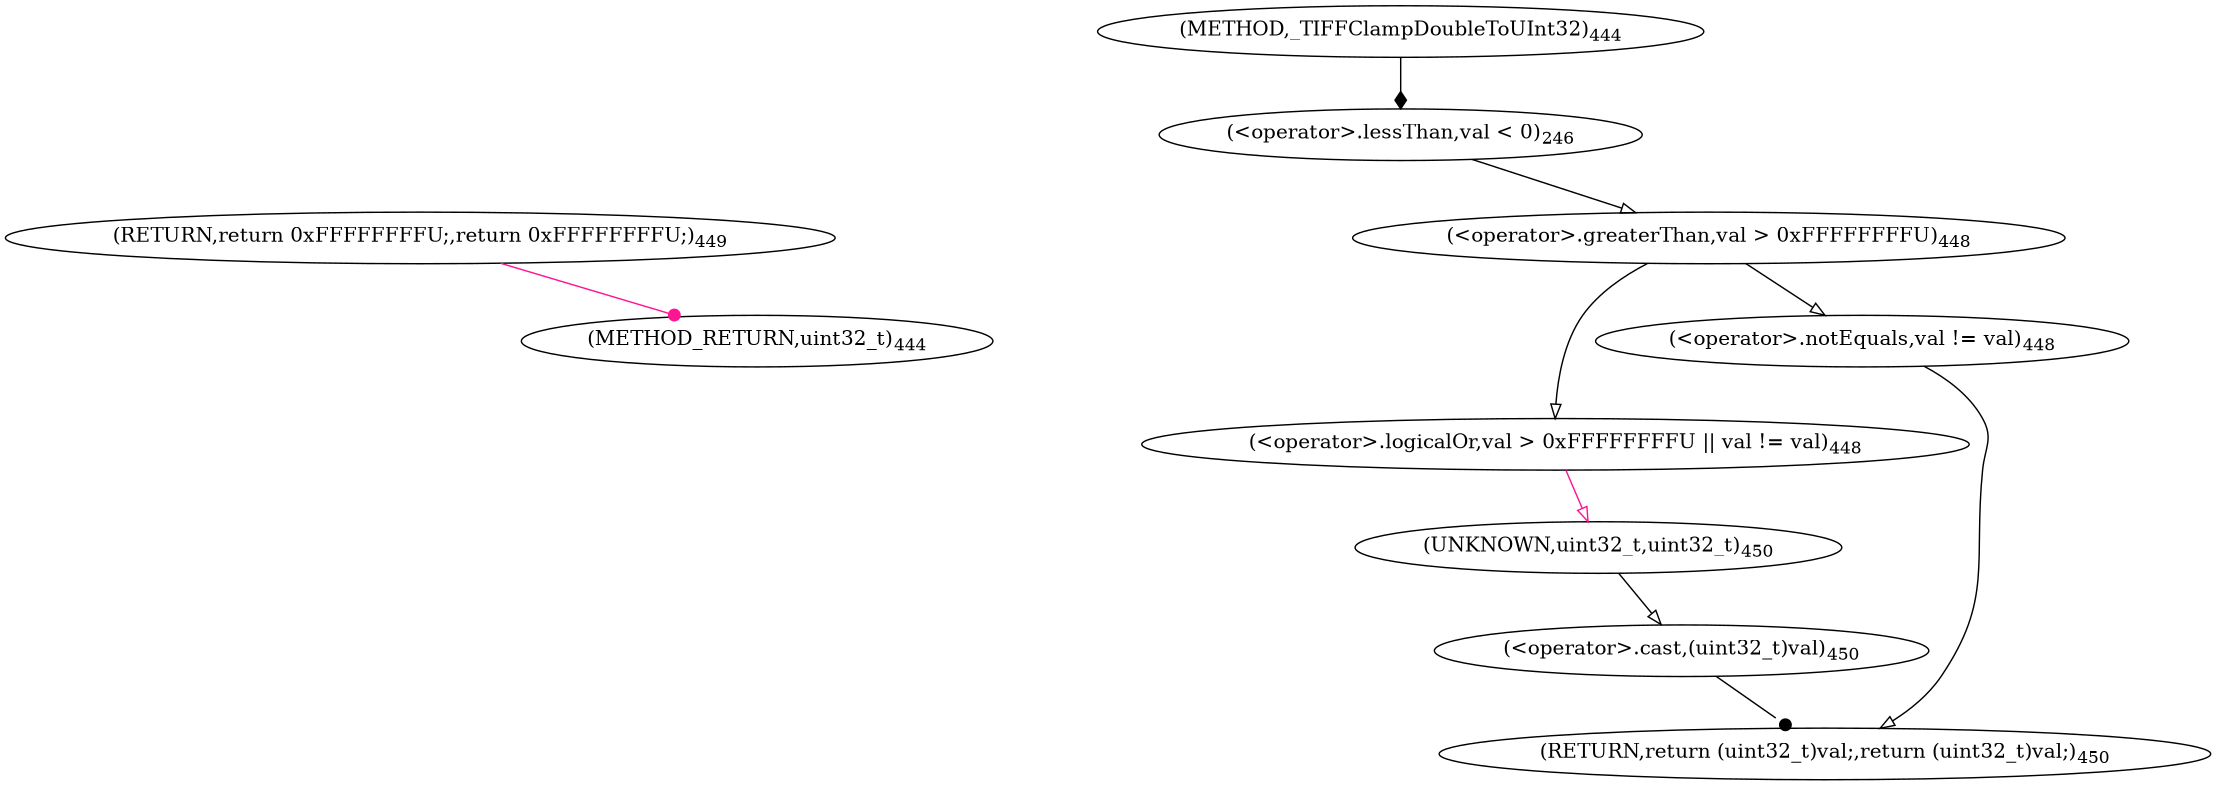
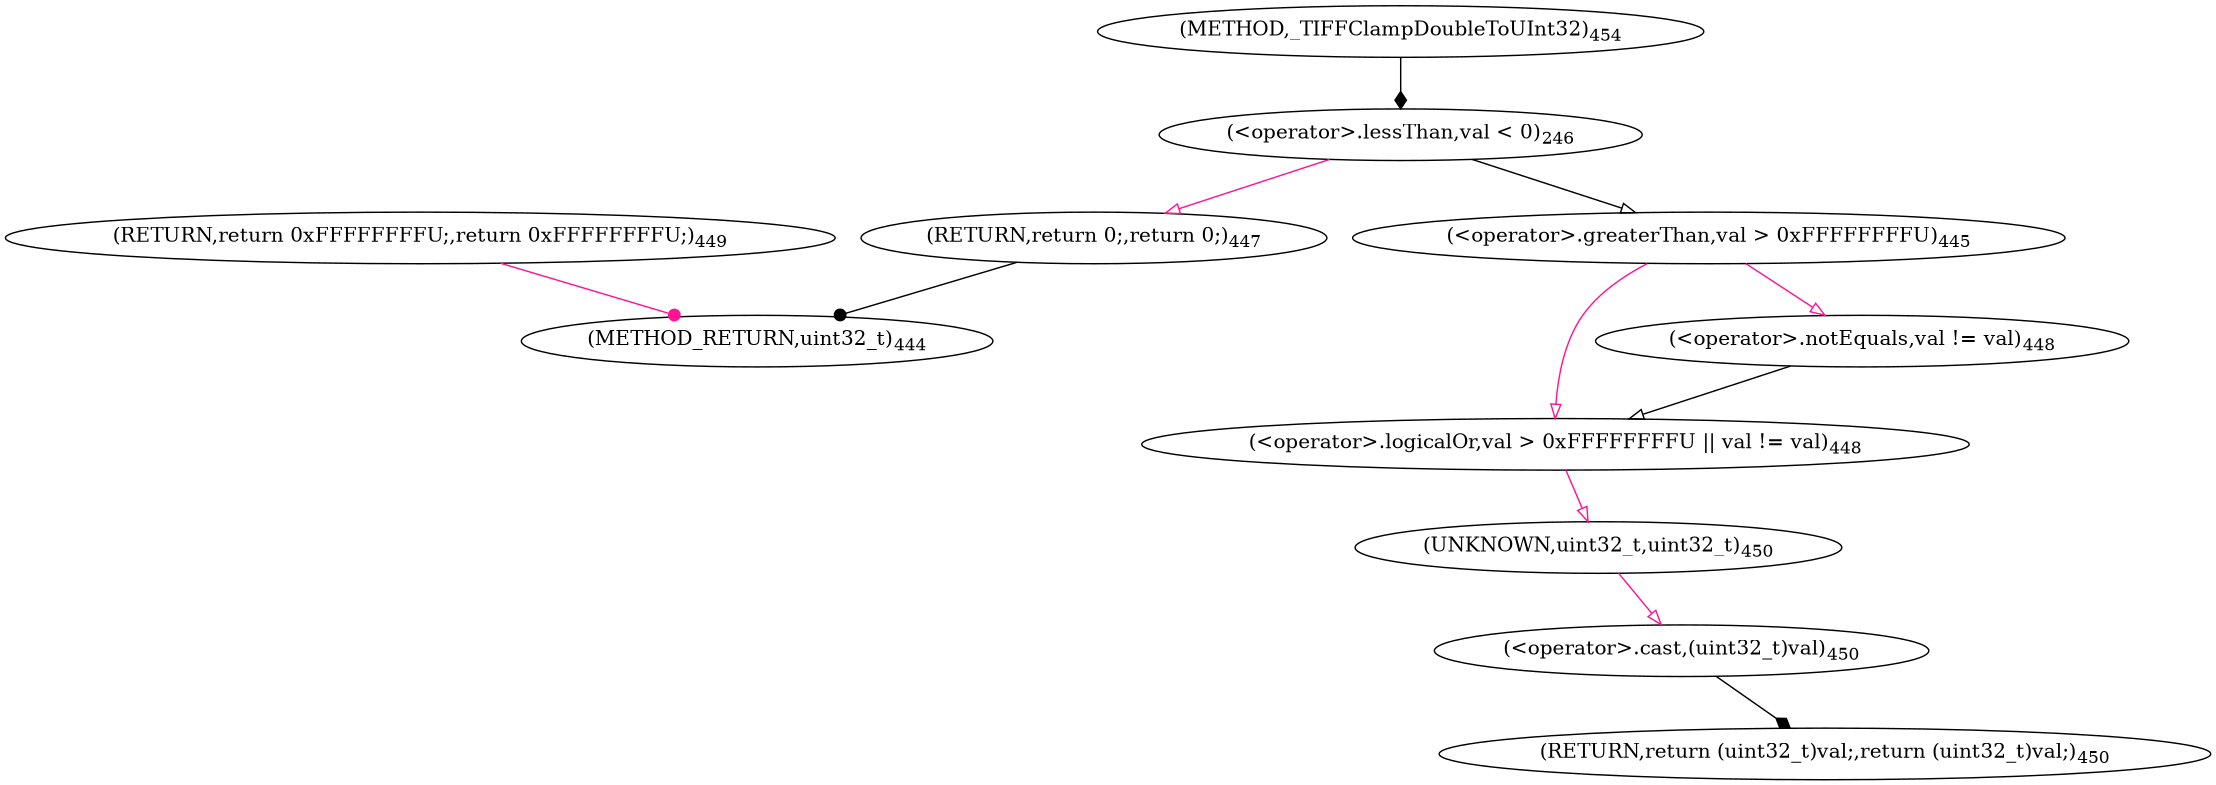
  digraph {
    edge [arrowhead=onormal color=deeppink]
    n1 [label=<(RETURN,return (uint32_t)val;,return (uint32_t)val;)<SUB>450</SUB>>]
    n2 [label=<(METHOD_RETURN,uint32_t)<SUB>444</SUB>>]
    n3 [label=<(&lt;operator&gt;.lessThan,val &lt; 0)<SUB>246</SUB>>]
-   n5 [label=<(&lt;operator&gt;.greaterThan,val &gt; 0xFFFFFFFFU)<SUB>448</SUB>>]
+   n4 [label=<(RETURN,return 0;,return 0;)<SUB>447</SUB>>]
+   n5 [label=<(&lt;operator&gt;.greaterThan,val &gt; 0xFFFFFFFFU)<SUB>445</SUB>>]
    n6 [label=<(&lt;operator&gt;.logicalOr,val &gt; 0xFFFFFFFFU || val != val)<SUB>448</SUB>>]
    n7 [label=<(&lt;operator&gt;.notEquals,val != val)<SUB>448</SUB>>]
    n8 [label=<(UNKNOWN,uint32_t,uint32_t)<SUB>450</SUB>>]
    n9 [label=<(RETURN,return 0xFFFFFFFFU;,return 0xFFFFFFFFU;)<SUB>449</SUB>>]
    n10 [label=<(&lt;operator&gt;.cast,(uint32_t)val)<SUB>450</SUB>>]
-   n11 [label=<(METHOD,_TIFFClampDoubleToUInt32)<SUB>444</SUB>>]
+   n11 [label=<(METHOD,_TIFFClampDoubleToUInt32)<SUB>454</SUB>>]
+   n3 -> n4
    n3 -> n5 [color=black]
-   n5 -> n6 [color=black]
-   n5 -> n7 [color=black]
+   n4 -> n2 [arrowhead=dot color=black]
+   n5 -> n6
+   n5 -> n7
    n6 -> n8
-   n7 -> n1 [color=black]
-   n8 -> n10 [color=black]
+   n7 -> n6 [color=black]
+   n8 -> n10
    n9 -> n2 [arrowhead=dot]
-   n10 -> n1 [arrowhead=dot color=black]
+   n10 -> n1 [arrowhead=diamond color=black]
    n11 -> n3 [arrowhead=diamond color=black]
  }
